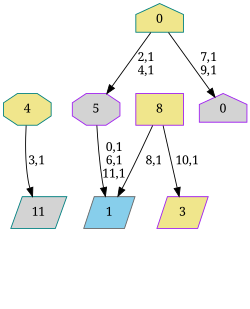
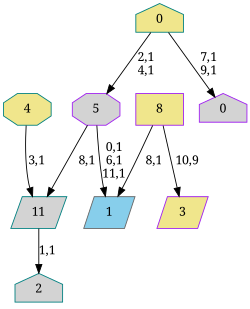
  digraph {
    fontname="Noto Serif"
    node [color=teal fillcolor=khaki fontname="Noto Serif" shape=parallelogram style=filled]
    edge [fontname="Noto Serif"]
    n1 [label=4 shape=octagon]
    11 [fillcolor=lightgrey]
    n3 [color=purple label=3]
+   n4 [fillcolor=lightgrey label=2 shape=house]
    n5 [color=gray40 fillcolor=skyblue label=1]
    8 [color=purple shape=box]
    5 [color=purple fillcolor=lightgrey shape=octagon]
    n8 [color=purple fillcolor=lightgrey label=0 shape=house]
    0 [shape=house]
    n1 -> 11 [label="3,1"]
-   8 -> n3 [label="10,1"]
+   11 -> n4 [label="1,1"]
+   8 -> n3 [label="10,9"]
    8 -> n5 [label="8,1"]
+   5 -> 11 [label="8,1"]
    5 -> n5 [label="0,1\n6,1\n11,1"]
    0 -> 5 [label="2,1\n4,1"]
    0 -> n8 [label="7,1\n9,1"]
  }
